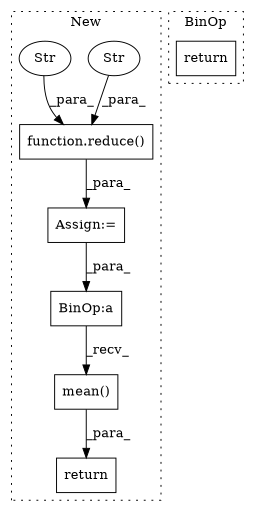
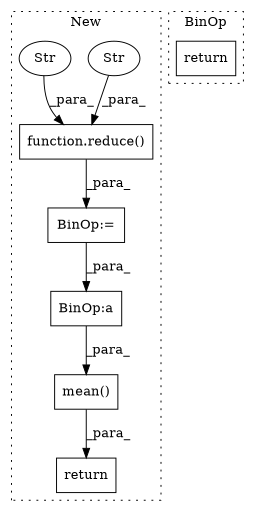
  digraph {
    node [a=75 l=3 shape=box]
    n1 [l="7,1" label="function.reduce()" s="53333,53368"]
-   n2 [a=68 label="Assign:=" s=53330]
+   n2 [a=68 label="BinOp:=" s=53330]
    n3 [a=93 l=7 label=return s=53632]
    n4 [a=82 label="BinOp:a" s=53608]
    n5 [a=66 l=12 label=Str s=53348 shape=ellipse]
    n6 [a=66 l=6 label=Str s=53362 shape=ellipse]
    n7 [l=13 label="mean()" s=53639]
    n8 [a=93 l=7 label=return s=52822]
    subgraph cluster_1 {
      label=New
      style=dotted
      n1
      n2
      n3
      n4
      n5
      n6
      n7
    }
    subgraph cluster_2 {
      label=BinOp
      style=dotted
      n8
    }
    n1 -> n2 [label=_para_]
    n2 -> n4 [label=_para_]
-   n4 -> n7 [label=_recv_]
+   n4 -> n7 [label=_para_]
    n5 -> n1 [label=_para_]
    n6 -> n1 [label=_para_]
    n7 -> n3 [label=_para_]
  }
